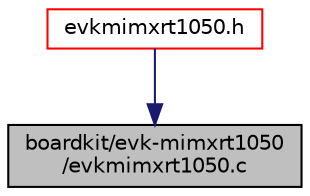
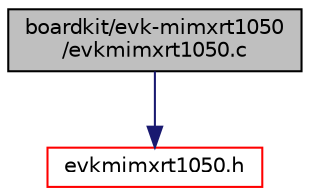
  digraph {
    node [fontname=Helvetica fontsize=10 shape=record style=filled]
    n1 [color=black fillcolor=grey75 fontcolor=black height=0.2 label="boardkit/evk-mimxrt1050\l/evkmimxrt1050.c" width=0.4]
    n2 [color=red fillcolor=white height=0.2 label="evkmimxrt1050.h" width=0.4]
-   n2 -> n1 [color=midnightblue fontname=Helvetica fontsize=10 labelfontname=Helvetica labelfontsize=10 style=solid]
+   n1 -> n2 [color=midnightblue fontname=Helvetica fontsize=10 labelfontname=Helvetica labelfontsize=10 style=solid]
  }
